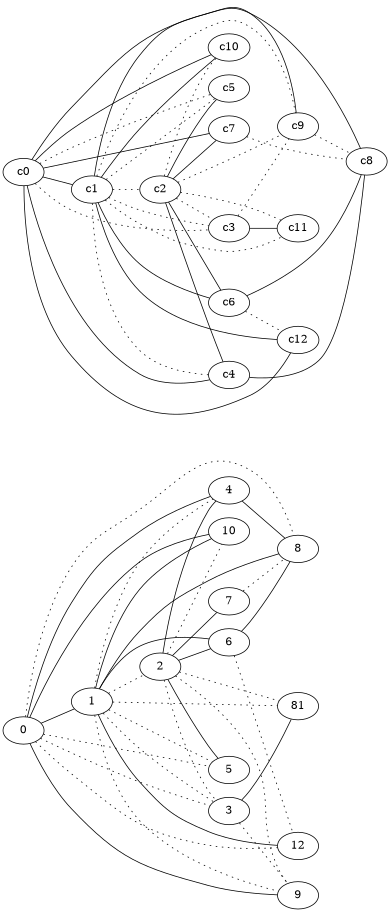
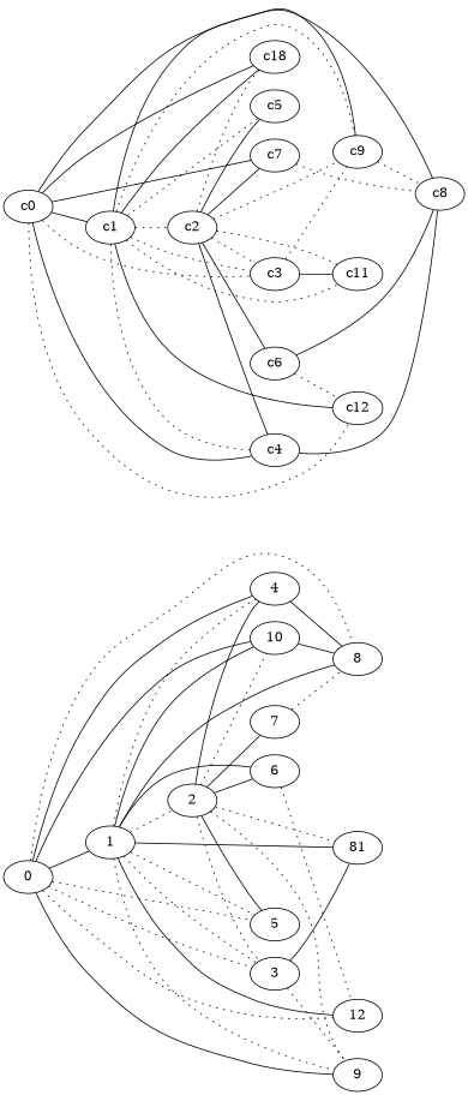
  graph {
    rankdir=LR
    edge [style=dotted]
    n1 [label=0]
    n2 [label=1]
    n3 [label=3]
    n4 [label=4]
    n5 [label=5]
    n6 [label=8]
    n7 [label=9]
    n8 [label=10]
    n9 [label=12]
    n10 [label=2]
    n11 [label=6]
    n12 [label=81]
    n13 [label=7]
    c0
    c1
    c3
    c4
    c5
    c7
    c9
-   c10
+   c10 [label=c18]
    c12
    c8
    c2
    c6
    c11
    n1 -- n2 [style=""]
    n1 -- n3
    n1 -- n4 [style=""]
    n1 -- n5
    n1 -- n6
    n1 -- n7 [style=""]
    n1 -- n8 [style=""]
    n1 -- n9
    n2 -- n3
    n2 -- n4
    n2 -- n5
    n2 -- n6 [style=""]
    n2 -- n7
    n2 -- n8 [style=""]
    n2 -- n9 [style=""]
    n2 -- n10
    n2 -- n11 [style=""]
-   n2 -- n12
+   n2 -- n12 [style=solid]
    n3 -- n7
    n3 -- n12 [style=""]
    n4 -- n6 [style=""]
    n10 -- n3
    n10 -- n4 [style=""]
    n10 -- n5 [style=""]
    n10 -- n7
    n10 -- n8
    n10 -- n11 [style=""]
    n10 -- n12
    n10 -- n13 [style=""]
-   n11 -- n6 [style=""]
+   n8 -- n6 [style=""]
    n11 -- n9
    n13 -- n6
    c0 -- c1 [style=""]
    c0 -- c3
    c0 -- c4 [style=""]
-   c0 -- c5
    c0 -- c7 [style=""]
    c0 -- c9 [style=""]
    c0 -- c10 [style=""]
-   c0 -- c12 [style=solid]
+   c0 -- c12
    c1 -- c3
    c1 -- c4
    c1 -- c5
    c1 -- c9
    c1 -- c10 [style=""]
    c1 -- c12 [style=""]
    c1 -- c8 [style=""]
    c1 -- c2
-   c1 -- c6 [style=""]
    c1 -- c11
    c3 -- c9
    c3 -- c11 [style=""]
    c4 -- c8 [style=""]
    c7 -- c8
    c9 -- c8
    c2 -- c3
    c2 -- c4 [style=""]
    c2 -- c5 [style=""]
    c2 -- c7 [style=""]
    c2 -- c9
    c2 -- c10
    c2 -- c6 [style=""]
    c2 -- c11
    c6 -- c12
    c6 -- c8 [style=""]
  }
